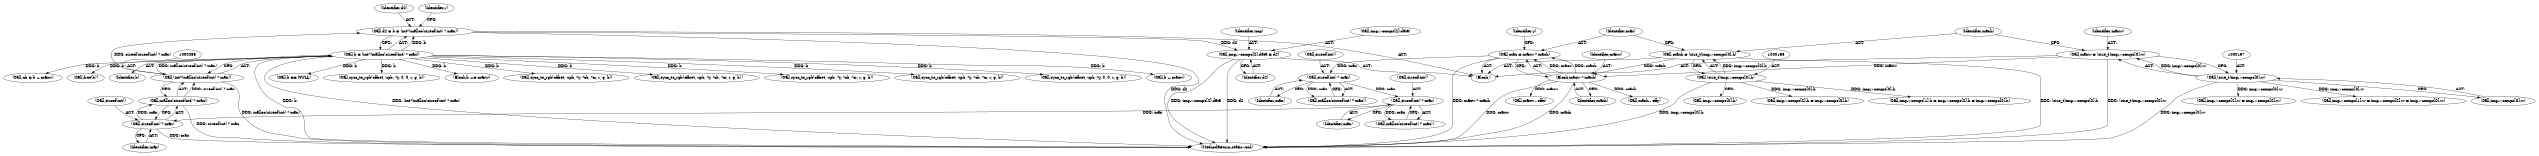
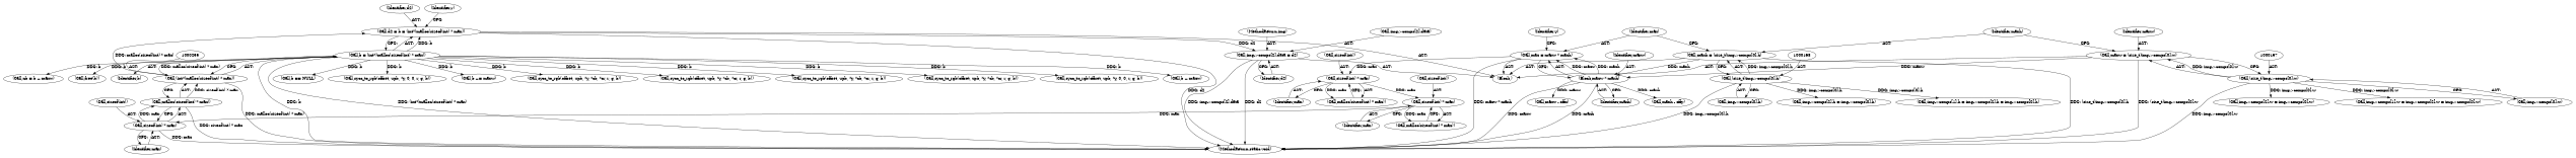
  digraph {
    n1 [label="(Call,d2 = b = (int*)malloc(sizeof(int) * max))"]
    n2 [label="(Call,b = (int*)malloc(sizeof(int) * max))"]
    n3 [label="(Call,img->comps[2].data = d2)"]
    n4 [label="(Block,)"]
    n5 [label="(MethodReturn,static void)"]
    n6 [label="(Call,(int*)malloc(sizeof(int) * max))"]
    n7 [label="(Call,b == NULL)"]
    n8 [label="(Call,sycc_to_rgb(offset, upb, *y, 0, 0, r, g, b))"]
-   n9 [label="(Block,b += maxw)"]
+   n9 [label="(Call,b += maxw)"]
    n10 [label="(Call,sycc_to_rgb(offset, upb, *y, *cb, *cr, r, g, b))"]
    n11 [label="(Call,sycc_to_rgb(offset, upb, *y, *cb, *cr, r, g, b))"]
    n12 [label="(Call,sycc_to_rgb(offset, upb, *y, *cb, *cr, r, g, b))"]
    n13 [label="(Call,sycc_to_rgb(offset, upb, *y, *cb, *cr, r, g, b))"]
    n14 [label="(Call,sycc_to_rgb(offset, upb, *y, 0, 0, r, g, b))"]
    n15 [label="(Call,b + maxw)"]
    n16 [label="(Call,nb = b + maxw)"]
    n17 [label="(Call,free(b))"]
    n18 [label="(Identifier,b)"]
    n19 [label="(Identifier,d2)"]
    n20 [label="(Call,malloc(sizeof(int) * max))"]
    n21 [label="(Call,sizeof(int) * max)"]
    n22 [label="(Identifier,max)"]
    n23 [label="(Call,sizeof(int) * max)"]
    n24 [label="(Identifier,max)"]
    n25 [label="(Call,malloc(sizeof(int) * max))"]
    n26 [label="(Call,sizeof(int) * max)"]
    n27 [label="(Call,malloc(sizeof(int) * max))"]
    n28 [label="(Identifier,max)"]
    n29 [label="(Call,max = maxw * maxh)"]
    n30 [label="(Block,maxw * maxh)"]
    n31 [label="(Identifier,maxh)"]
    n32 [label="(Call,maxh - offy)"]
    n33 [label="(Call,maxw - offx)"]
    n34 [label="(Call,maxw = (size_t)img->comps[0].w)"]
    n35 [label="(Call,(size_t)img->comps[0].w)"]
    n36 [label="(Call,img->comps[2].w = img->comps[0].w)"]
    n37 [label="(Call,img->comps[1].w = img->comps[2].w = img->comps[0].w)"]
    n38 [label="(Call,img->comps[0].w)"]
    n39 [label="(Call,maxh = (size_t)img->comps[0].h)"]
    n40 [label="(Call,(size_t)img->comps[0].h)"]
    n41 [label="(Call,img->comps[2].h = img->comps[0].h)"]
    n42 [label="(Call,img->comps[1].h = img->comps[2].h = img->comps[0].h)"]
    n43 [label="(Call,img->comps[0].h)"]
    n44 [label="(Call,sizeof(int))"]
    n45 [label="(Call,sizeof(int))"]
-   n46 [label="(Identifier,img)"]
+   n46 [label="(MethodReturn,img)"]
    n47 [label="(Identifier,max)"]
    n48 [label="(Identifier,d2)"]
    n49 [label="(Call,sizeof(int))"]
    n50 [label="(Identifier,y)"]
    n51 [label="(Identifier,maxh)"]
    n52 [label="(Identifier,maxw)"]
    n53 [label="(Identifier,maxw)"]
    n54 [label="(Call,img->comps[2].data)"]
    n55 [label="(Identifier,r)"]
    1000235
    1000157
    1000168
    n1 -> n2 [label="CFG: "]
    n1 -> n3 [label="DDG: d2"]
    n1 -> n4 [label="AST: "]
    n1 -> n5 [label="DDG: d2"]
    n2 -> n1 [label="AST: "]
    n2 -> n1 [label="DDG: b"]
    n2 -> n5 [label="DDG: b"]
    n2 -> n5 [label="DDG: (int*)malloc(sizeof(int) * max)"]
    n2 -> n6 [label="CFG: "]
    n2 -> n7 [label="DDG: b"]
    n2 -> n8 [label="DDG: b"]
    n2 -> n9 [label="DDG: b"]
    n2 -> n10 [label="DDG: b"]
    n2 -> n11 [label="DDG: b"]
    n2 -> n12 [label="DDG: b"]
    n2 -> n13 [label="DDG: b"]
    n2 -> n14 [label="DDG: b"]
    n2 -> n15 [label="DDG: b"]
    n2 -> n16 [label="DDG: b"]
    n2 -> n17 [label="DDG: b"]
    n2 -> n18 [label="AST: "]
    n3 -> n4 [label="AST: "]
    n3 -> n5 [label="DDG: img->comps[2].data"]
    n3 -> n5 [label="DDG: d2"]
    n3 -> n19 [label="CFG: "]
-   n6 -> n1 [label="DDG: sizeof(sizeof(int) * max)"]
+   n6 -> n1 [label="DDG: malloc(sizeof(int) * max)"]
    n6 -> n2 [label="AST: "]
    n6 -> n2 [label="DDG: malloc(sizeof(int) * max)"]
    n6 -> n5 [label="DDG: malloc(sizeof(int) * max)"]
    n6 -> n20 [label="CFG: "]
    n19 -> n3 [label="AST: "]
    n20 -> n5 [label="DDG: sizeof(int) * max"]
    n20 -> n6 [label="AST: "]
    n20 -> n6 [label="DDG: sizeof(int) * max"]
    n20 -> n21 [label="CFG: "]
    n21 -> n5 [label="DDG: max"]
    n21 -> n20 [label="AST: "]
    n21 -> n20 [label="DDG: max"]
    n21 -> n22 [label="CFG: "]
    n22 -> n21 [label="AST: "]
    n23 -> n21 [label="DDG: max"]
    n23 -> n24 [label="CFG: "]
    n23 -> n25 [label="AST: "]
    n23 -> n25 [label="DDG: max"]
    n24 -> n23 [label="AST: "]
    n25 -> n23 [label="CFG: "]
    n26 -> n23 [label="DDG: max"]
    n26 -> n27 [label="AST: "]
    n26 -> n27 [label="DDG: max"]
    n26 -> n28 [label="CFG: "]
    n27 -> n26 [label="CFG: "]
    n28 -> n26 [label="AST: "]
    n29 -> n4 [label="AST: "]
    n29 -> n5 [label="DDG: maxw * maxh"]
    n29 -> n26 [label="DDG: max"]
    n29 -> n30 [label="CFG: "]
    n30 -> n5 [label="DDG: maxw"]
    n30 -> n5 [label="DDG: maxh"]
    n30 -> n29 [label="AST: "]
    n30 -> n29 [label="DDG: maxw"]
    n30 -> n29 [label="DDG: maxh"]
    n30 -> n31 [label="CFG: "]
    n30 -> n32 [label="DDG: maxh"]
    n30 -> n33 [label="DDG: maxw"]
    n31 -> n30 [label="AST: "]
    n34 -> n4 [label="AST: "]
    n34 -> n5 [label="DDG: (size_t)img->comps[0].w"]
    n34 -> n30 [label="DDG: maxw"]
    n34 -> n35 [label="CFG: "]
    n35 -> n5 [label="DDG: img->comps[0].w"]
    n35 -> n34 [label="AST: "]
    n35 -> n34 [label="DDG: img->comps[0].w"]
    n35 -> n36 [label="DDG: img->comps[0].w"]
    n35 -> n37 [label="DDG: img->comps[0].w"]
    n35 -> n38 [label="CFG: "]
    n38 -> n35 [label="AST: "]
    n39 -> n4 [label="AST: "]
    n39 -> n5 [label="DDG: (size_t)img->comps[0].h"]
    n39 -> n30 [label="DDG: maxh"]
    n39 -> n40 [label="CFG: "]
    n40 -> n5 [label="DDG: img->comps[0].h"]
    n40 -> n39 [label="AST: "]
    n40 -> n39 [label="DDG: img->comps[0].h"]
    n40 -> n41 [label="DDG: img->comps[0].h"]
    n40 -> n42 [label="DDG: img->comps[0].h"]
    n40 -> n43 [label="CFG: "]
+   n43 -> n40 [label="AST: "]
    n44 -> n21 [label="AST: "]
    n45 -> n23 [label="AST: "]
    n46 -> n3 [label="AST: "]
    n47 -> n29 [label="AST: "]
    n47 -> n39 [label="CFG: "]
    n48 -> n1 [label="AST: "]
    n49 -> n26 [label="AST: "]
    n50 -> n29 [label="CFG: "]
    n51 -> n34 [label="CFG: "]
    n51 -> n39 [label="AST: "]
    n52 -> n34 [label="AST: "]
    n53 -> n30 [label="AST: "]
    n54 -> n3 [label="AST: "]
    n55 -> n1 [label="CFG: "]
    1000235 -> n6 [label="AST: "]
    1000157 -> n35 [label="AST: "]
    1000168 -> n40 [label="AST: "]
  }
